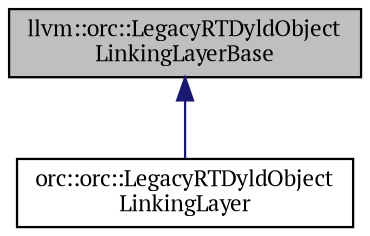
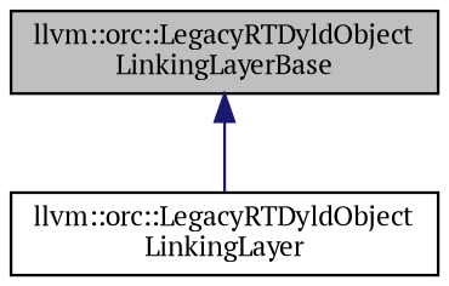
  digraph {
    fontname="PT Serif"
    node [color=black fontname="PT Serif" fontsize=10 shape=box]
    n1 [fillcolor=grey75 fontcolor=black height=0.2 label="llvm::orc::LegacyRTDyldObject\lLinkingLayerBase" style=filled width=0.4]
-   n2 [height=0.2 label="orc::orc::LegacyRTDyldObject\lLinkingLayer" width=0.4]
+   n2 [height=0.2 label="llvm::orc::LegacyRTDyldObject\lLinkingLayer" width=0.4]
    n1 -> n2 [color=midnightblue dir=back fontname="PT Serif" fontsize=10 labelfontname=Helvetica labelfontsize=10 style=solid]
  }
